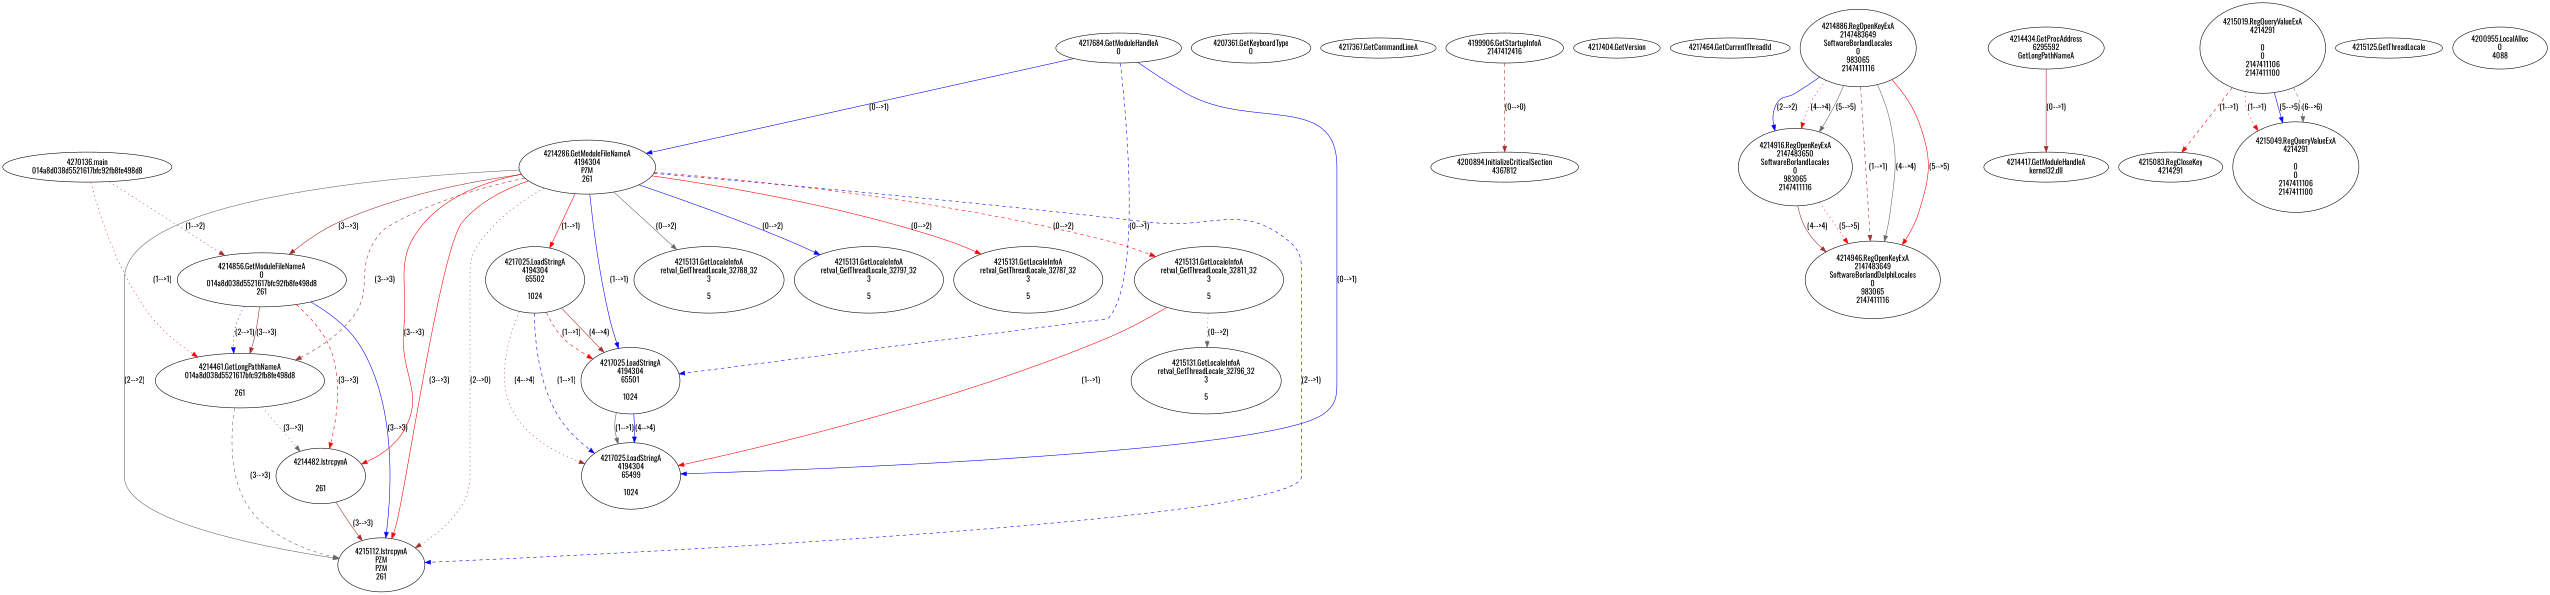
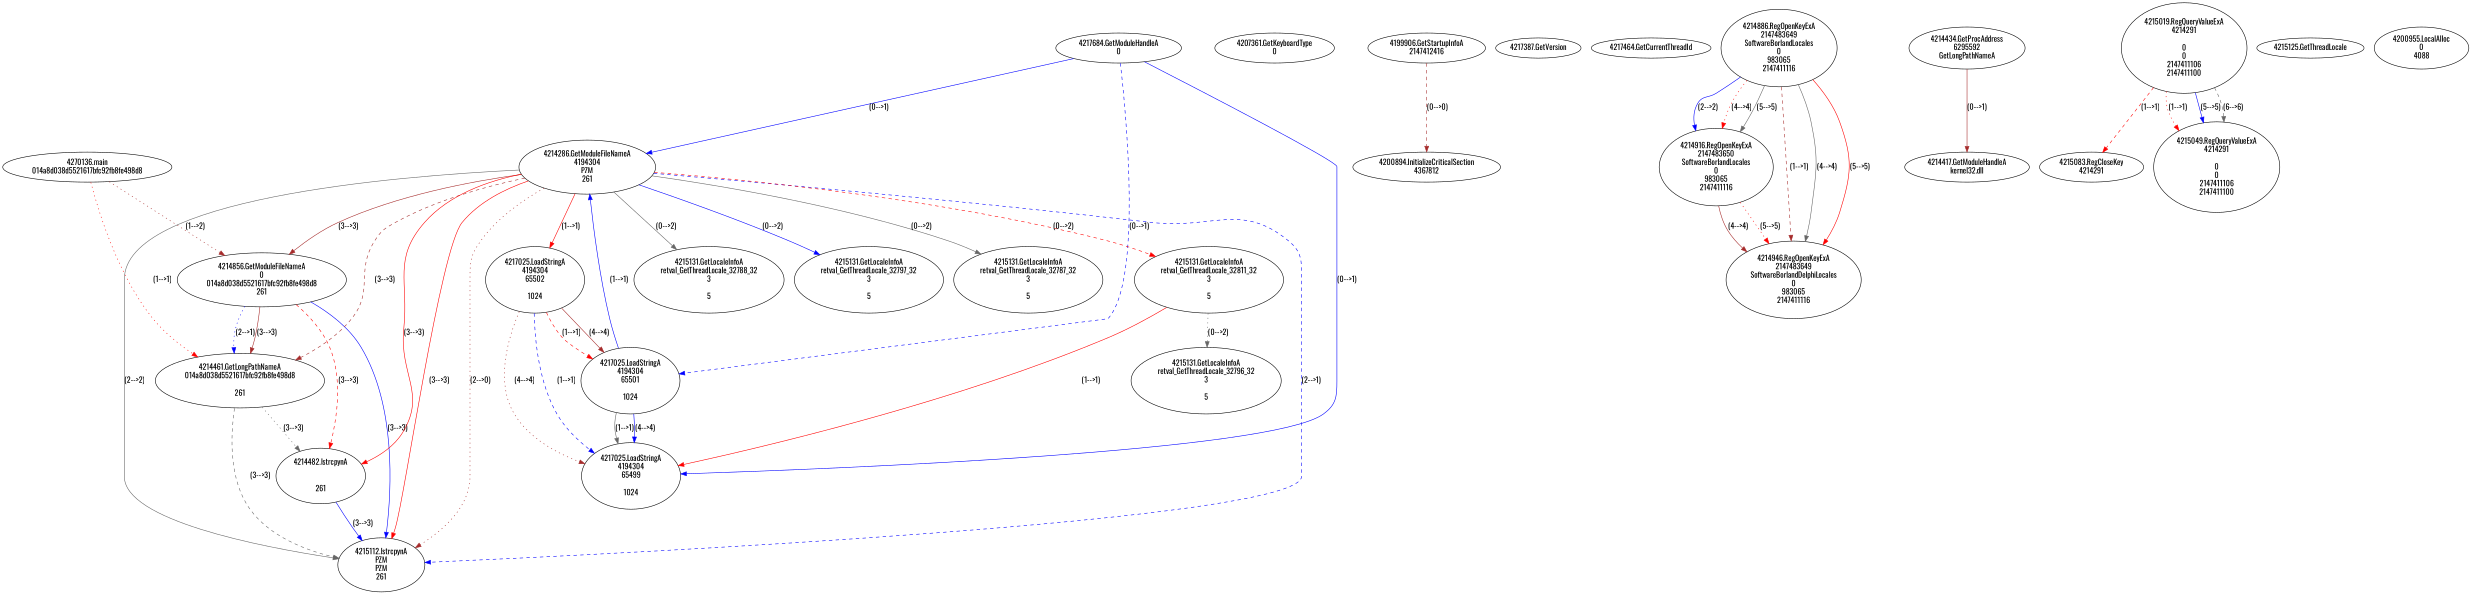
  digraph {
    fontname=Oswald
    node [fontname=Oswald]
    edge [color=red fontname=Oswald style=solid]
    n1 [label="4270136.main\n014a8d038d5521617bfc92fb8fe498d8"]
    n2 [label="4214856.GetModuleFileNameA\n0\n014a8d038d5521617bfc92fb8fe498d8\n261"]
    n3 [label="4214461.GetLongPathNameA\n014a8d038d5521617bfc92fb8fe498d8\n\n261"]
    n4 [label="4214482.lstrcpynA\n\n\n261"]
    n5 [label="4215112.lstrcpynA\nPZM\nPZM\n261"]
    n6 [label="4217684.GetModuleHandleA\n0"]
    n7 [label="4214286.GetModuleFileNameA\n4194304\nPZM\n261"]
    n8 [label="4217025.LoadStringA\n4194304\n65501\n\n1024"]
    n9 [label="4217025.LoadStringA\n4194304\n65499\n\n1024"]
    n10 [label="4217025.LoadStringA\n4194304\n65502\n\n1024"]
    n11 [label="4215131.GetLocaleInfoA\nretval_GetThreadLocale_32788_32\n3\n\n5"]
    n12 [label="4215131.GetLocaleInfoA\nretval_GetThreadLocale_32797_32\n3\n\n5"]
    n13 [label="4215131.GetLocaleInfoA\nretval_GetThreadLocale_32811_32\n3\n\n5"]
    n14 [label="4215131.GetLocaleInfoA\nretval_GetThreadLocale_32787_32\n3\n\n5"]
    n15 [label="4207361.GetKeyboardType\n0"]
-   n16 [label="4217367.GetCommandLineA\n"]
    n17 [label="4199906.GetStartupInfoA\n2147412416"]
    n18 [label="4200894.InitializeCriticalSection\n4367812"]
-   n20 [label="4217404.GetVersion\n"]
+   n19 [label="4217387.GetVersion\n"]
    n21 [label="4217464.GetCurrentThreadId\n"]
    n22 [label="4215131.GetLocaleInfoA\nretval_GetThreadLocale_32796_32\n3\n\n5"]
    n23 [label="4214886.RegOpenKeyExA\n2147483649\nSoftware\Borland\Locales\n0\n983065\n2147411116"]
    n24 [label="4214916.RegOpenKeyExA\n2147483650\nSoftware\Borland\Locales\n0\n983065\n2147411116"]
    n25 [label="4214946.RegOpenKeyExA\n2147483649\nSoftware\Borland\Delphi\Locales\n0\n983065\n2147411116"]
    n26 [label="4214417.GetModuleHandleA\nkernel32.dll"]
    n27 [label="4214434.GetProcAddress\n6295592\nGetLongPathNameA"]
    n28 [label="4215019.RegQueryValueExA\n4214291\n\n0\n0\n2147411106\n2147411100"]
    n29 [label="4215083.RegCloseKey\n4214291"]
    n30 [label="4215049.RegQueryValueExA\n4214291\n\n0\n0\n2147411106\n2147411100"]
    n31 [label="4215125.GetThreadLocale\n"]
    n32 [label="4200955.LocalAlloc\n0\n4088"]
    n1 -> n2 [color=brown label="(1-->2)" style=dotted]
    n1 -> n3 [label="(1-->1)" style=dotted]
    n2 -> n3 [color=blue label="(2-->1)" style=dotted]
    n2 -> n3 [color=brown label="(3-->3)"]
    n2 -> n4 [label="(3-->3)" style=dashed]
    n2 -> n5 [color=blue label="(3-->3)"]
    n3 -> n4 [color=gray40 label="(3-->3)" style=dotted]
    n3 -> n5 [color=gray40 label="(3-->3)" style=dashed]
-   n4 -> n5 [color=brown label="(3-->3)"]
+   n4 -> n5 [color=blue label="(3-->3)"]
    n6 -> n7 [color=blue label="(0-->1)"]
    n6 -> n8 [color=blue label="(0-->1)" style=dashed]
    n6 -> n9 [color=blue label="(0-->1)"]
    n7 -> n2 [color=brown label="(3-->3)"]
    n7 -> n3 [color=brown label="(3-->3)" style=dashed]
    n7 -> n4 [label="(3-->3)"]
    n7 -> n5 [color=blue label="(2-->1)" style=dashed]
    n7 -> n5 [color=gray40 label="(2-->2)"]
    n7 -> n5 [label="(3-->3)"]
    n7 -> n5 [color=brown label="(2-->0)" style=dotted]
-   n7 -> n8 [color=blue label="(1-->1)"]
+   n8 -> n7 [color=blue label="(1-->1)"]
    n7 -> n10 [label="(1-->1)"]
    n7 -> n11 [color=gray40 label="(0-->2)"]
    n7 -> n12 [color=blue label="(0-->2)"]
    n7 -> n13 [label="(0-->2)" style=dashed]
-   n7 -> n14 [label="(0-->2)"]
+   n7 -> n14 [color=gray40 label="(0-->2)"]
    n8 -> n9 [color=gray40 label="(1-->1)"]
    n8 -> n9 [color=blue label="(4-->4)"]
    n10 -> n8 [label="(1-->1)" style=dashed]
    n10 -> n8 [color=brown label="(4-->4)"]
    n10 -> n9 [color=blue label="(1-->1)" style=dashed]
    n10 -> n9 [color=brown label="(4-->4)" style=dotted]
    n13 -> n9 [label="(1-->1)"]
    n13 -> n22 [color=gray40 label="(0-->2)" style=dotted]
    n17 -> n18 [color=brown label="(0-->0)" style=dashed]
    n23 -> n24 [color=blue label="(2-->2)"]
    n23 -> n24 [label="(4-->4)" style=dotted]
    n23 -> n24 [color=gray40 label="(5-->5)"]
    n23 -> n25 [color=brown label="(1-->1)" style=dashed]
    n23 -> n25 [color=gray40 label="(4-->4)"]
    n23 -> n25 [label="(5-->5)"]
    n24 -> n25 [color=brown label="(4-->4)"]
    n24 -> n25 [label="(5-->5)" style=dotted]
    n27 -> n26 [color=brown label="(0-->1)"]
    n28 -> n29 [label="(1-->1)" style=dashed]
    n28 -> n30 [label="(1-->1)" style=dotted]
    n28 -> n30 [color=blue label="(5-->5)"]
    n28 -> n30 [color=gray40 label="(6-->6)" style=dashed]
  }
